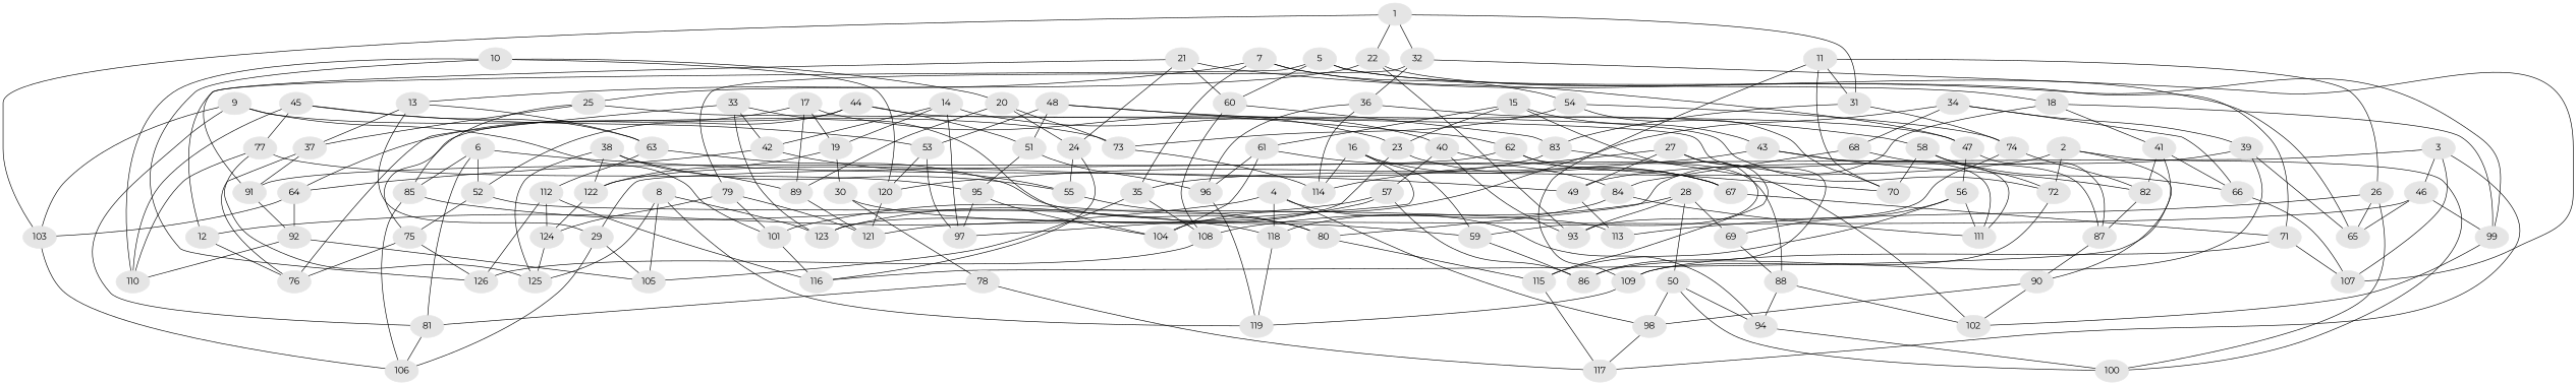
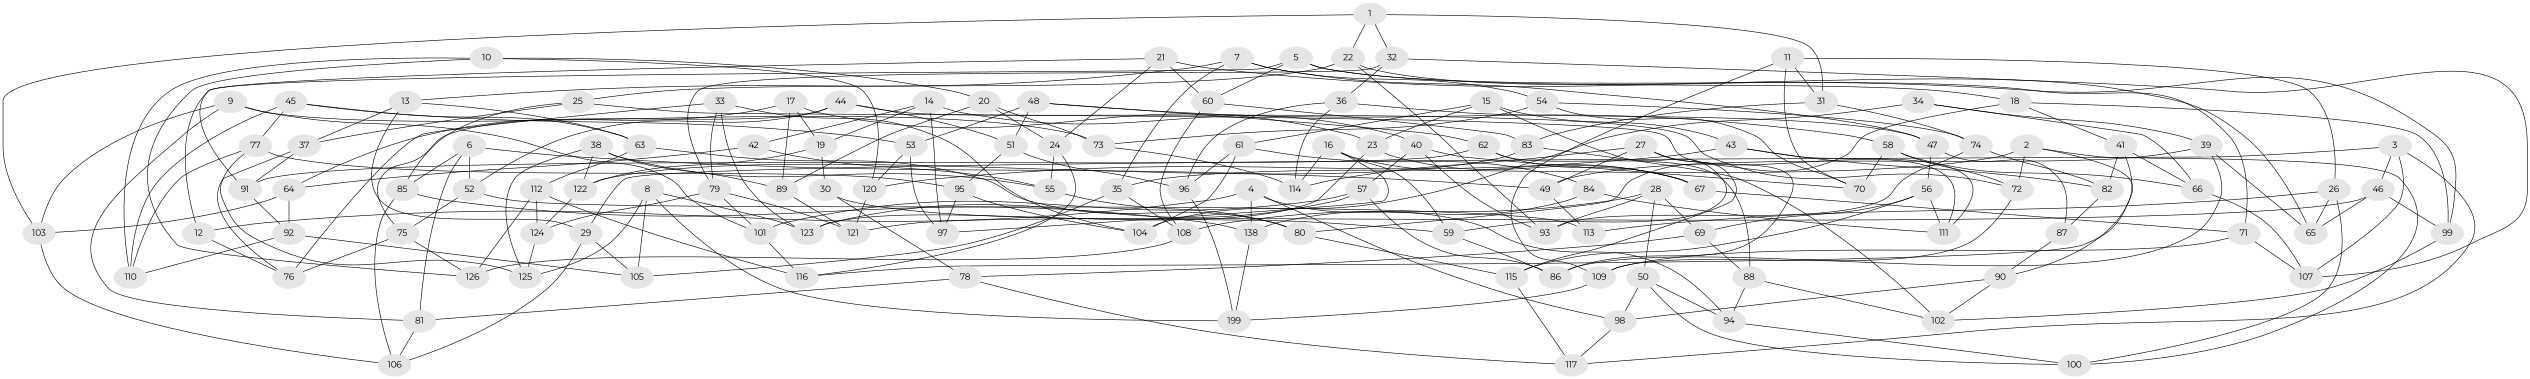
  graph {
    fontname=Montserrat
    node [color=gray90 fontname=Montserrat style=filled]
    edge [fontname=Montserrat]
    1
    22
    31
    32
    103
    25
    65
    93
    74
    83
    107
    36
    79
    106
    2
    35
    72
    90
    100
    105
    108
    109
    98
    102
    3
    29
    46
    117
    99
    121
    4
    12
    94
-   118
+   118 [label=138]
    76
-   119
+   119 [label=199]
    5
    18
    60
    71
    41
    80
    6
    49
    52
    81
    85
    113
    75
    7
    13
    47
    54
    37
    63
    56
    87
    73
    70
    8
    123
    125
    9
    101
    114
    116
    10
    20
    110
    120
    126
    89
    24
    11
    26
    30
    59
    78
    91
    112
    14
    19
    40
    42
    97
    122
    57
    64
    55
    15
    23
    43
    61
    67
    111
    82
    86
    104
    96
    84
    16
    17
    92
    66
    115
    124
    21
    27
    28
    50
    69
    88
    33
    34
    39
-   68
    38
    44
    51
    95
    45
    53
    77
    48
    58
    62
    1 -- 22
    1 -- 31
    1 -- 32
    1 -- 103
    22 -- 25
    22 -- 65
    22 -- 93
    31 -- 74
    31 -- 83
    32 -- 107
    32 -- 36
    32 -- 79
    103 -- 106
    25 -- 85
    25 -- 37
    25 -- 111
    74 -- 93
    74 -- 82
    83 -- 102
    83 -- 122
    36 -- 47
    36 -- 114
    36 -- 96
    79 -- 121
    79 -- 101
    79 -- 124
    2 -- 35
    2 -- 72
    2 -- 90
    2 -- 100
    35 -- 105
    35 -- 108
    72 -- 109
    90 -- 98
    90 -- 102
    108 -- 126
    109 -- 119
    98 -- 117
    3 -- 107
    3 -- 29
    3 -- 46
    3 -- 117
    29 -- 106
    29 -- 105
    46 -- 65
    46 -- 99
    46 -- 121
    99 -- 102
    4 -- 98
    4 -- 12
    4 -- 94
    4 -- 118
    12 -- 76
    94 -- 100
    118 -- 119
    5 -- 12
    5 -- 18
    5 -- 60
    5 -- 71
    18 -- 99
    18 -- 41
    18 -- 80
    60 -- 83
    60 -- 108
    71 -- 107
    71 -- 109
    41 -- 116
    41 -- 82
    41 -- 66
    80 -- 115
    6 -- 49
    6 -- 52
    6 -- 81
    6 -- 85
    49 -- 113
    52 -- 113
    52 -- 75
    81 -- 106
    85 -- 106
    85 -- 118
    75 -- 76
    75 -- 126
    7 -- 35
    7 -- 13
    7 -- 47
    7 -- 54
    13 -- 29
    13 -- 37
    13 -- 63
    47 -- 56
    47 -- 87
    54 -- 74
    54 -- 73
    54 -- 70
    37 -- 76
    37 -- 91
    63 -- 80
    63 -- 112
    56 -- 111
    56 -- 115
    56 -- 69
    87 -- 90
    73 -- 114
    8 -- 105
    8 -- 119
    8 -- 123
    8 -- 125
    9 -- 103
    9 -- 81
    9 -- 73
    9 -- 101
    101 -- 116
    10 -- 20
    10 -- 110
    10 -- 120
    10 -- 126
    20 -- 73
    20 -- 89
    20 -- 24
    120 -- 121
    89 -- 121
    24 -- 116
    24 -- 55
    11 -- 31
    11 -- 109
    11 -- 70
    11 -- 26
    26 -- 65
    26 -- 100
    26 -- 113
    30 -- 59
    30 -- 78
    59 -- 86
    78 -- 117
    78 -- 81
    91 -- 92
    112 -- 116
    112 -- 126
    112 -- 124
    14 -- 19
    14 -- 40
    14 -- 42
    14 -- 97
    19 -- 30
    19 -- 122
    40 -- 93
    40 -- 70
    40 -- 57
    42 -- 64
    42 -- 55
    122 -- 124
    57 -- 123
    57 -- 101
    57 -- 86
    64 -- 103
    64 -- 92
    55 -- 80
    15 -- 59
    15 -- 23
    15 -- 43
    15 -- 61
    23 -- 123
    23 -- 67
    43 -- 120
    43 -- 111
    43 -- 82
    61 -- 104
    61 -- 96
    61 -- 84
    67 -- 71
    82 -- 87
    96 -- 119
    84 -- 118
    84 -- 111
    16 -- 114
    16 -- 59
    16 -- 97
    16 -- 67
    17 -- 89
    17 -- 19
    17 -- 64
    17 -- 23
    92 -- 105
    92 -- 110
    66 -- 107
    115 -- 117
    124 -- 125
    21 -- 99
    21 -- 60
    21 -- 24
    21 -- 91
    27 -- 49
    27 -- 114
    27 -- 86
    27 -- 115
    28 -- 93
    28 -- 108
    28 -- 50
    28 -- 69
    50 -- 100
    50 -- 98
    50 -- 94
+   69 -- 78
    69 -- 88
    88 -- 102
    88 -- 94
    33 -- 76
    33 -- 123
-   33 -- 42
+   33 -- 79
    33 -- 104
    34 -- 104
    34 -- 66
    34 -- 39
-   34 -- 68
    39 -- 65
    39 -- 49
    39 -- 86
-   68 -- 87
-   68 -- 84
    38 -- 125
    38 -- 89
    38 -- 122
    38 -- 55
    44 -- 72
    44 -- 52
    44 -- 75
    44 -- 51
    51 -- 96
    51 -- 95
    95 -- 97
    95 -- 104
    45 -- 63
    45 -- 110
    45 -- 53
    45 -- 77
    53 -- 120
    53 -- 97
    77 -- 125
    77 -- 110
    77 -- 95
    48 -- 51
    48 -- 53
    48 -- 58
    48 -- 62
    58 -- 72
    58 -- 70
    58 -- 66
    62 -- 91
    62 -- 67
    62 -- 88
  }
